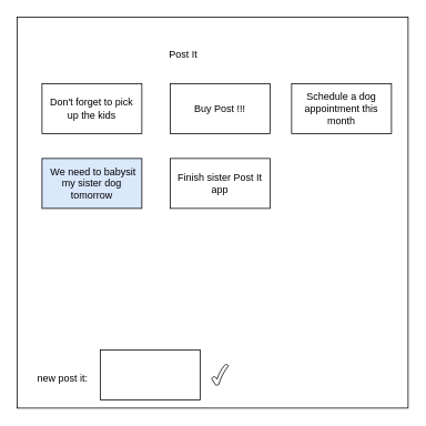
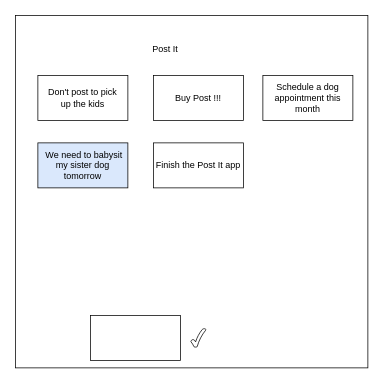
  <mxCell id="0" />
  <mxCell id="1" parent="0" />
  <mxCell id="2" value="" style="whiteSpace=wrap;html=1;aspect=fixed;" vertex="1" parent="1"><mxGeometry x="20" y="20" width="470" height="470" as="geometry" /></mxCell>
  <mxCell id="3" value="Post It" style="text;html=1;strokeColor=none;fillColor=none;align=center;verticalAlign=middle;whiteSpace=wrap;rounded=0;" vertex="1" parent="1"><mxGeometry x="190" y="50" width="60" height="30" as="geometry" /></mxCell>
  <mxCell id="4" value="" style="rounded=0;whiteSpace=wrap;html=1;" vertex="1" parent="1"><mxGeometry x="50" y="100" width="120" height="60" as="geometry" /></mxCell>
  <mxCell id="5" value="" style="rounded=0;whiteSpace=wrap;html=1;" vertex="1" parent="1"><mxGeometry x="204" y="100" width="120" height="60" as="geometry" /></mxCell>
  <mxCell id="6" value="" style="rounded=0;whiteSpace=wrap;html=1;" vertex="1" parent="1"><mxGeometry x="350" y="100" width="120" height="60" as="geometry" /></mxCell>
  <mxCell id="7" value="&amp;nbsp;We need to babysit my sister dog tomorrow" style="rounded=0;whiteSpace=wrap;html=1;fillColor=#dae8fc;" vertex="1" parent="1"><mxGeometry x="50" y="190" width="120" height="60" as="geometry" /></mxCell>
- <mxCell id="8" value="Finish sister Post It app" style="rounded=0;whiteSpace=wrap;html=1;" vertex="1" parent="1"><mxGeometry x="204" y="190" width="120" height="60" as="geometry" /></mxCell>
- <mxCell id="9" value="Don't forget to pick up the kids" style="text;html=1;strokeColor=none;fillColor=none;align=center;verticalAlign=middle;whiteSpace=wrap;rounded=0;" vertex="1" parent="1"><mxGeometry x="55" y="110" width="110" height="40" as="geometry" /></mxCell>
+ <mxCell id="8" value="Finish the Post It app" style="rounded=0;whiteSpace=wrap;html=1;" vertex="1" parent="1"><mxGeometry x="204" y="190" width="120" height="60" as="geometry" /></mxCell>
+ <mxCell id="9" value="Don't post to pick up the kids" style="text;html=1;strokeColor=none;fillColor=none;align=center;verticalAlign=middle;whiteSpace=wrap;rounded=0;" vertex="1" parent="1"><mxGeometry x="55" y="110" width="110" height="40" as="geometry" /></mxCell>
  <mxCell id="10" value="Buy Post !!!" style="text;html=1;strokeColor=none;fillColor=none;align=center;verticalAlign=middle;whiteSpace=wrap;rounded=0;" vertex="1" parent="1"><mxGeometry x="209" y="110" width="110" height="40" as="geometry" /></mxCell>
  <mxCell id="11" value="Schedule a dog appointment this month" style="text;html=1;strokeColor=none;fillColor=none;align=center;verticalAlign=middle;whiteSpace=wrap;rounded=0;" vertex="1" parent="1"><mxGeometry x="355" y="110" width="110" height="40" as="geometry" /></mxCell>
  <mxCell id="12" value="" style="shape=image;html=1;verticalAlign=top;verticalLabelPosition=bottom;labelBackgroundColor=#ffffff;imageAspect=0;aspect=fixed;image=https://cdn3.iconfinder.com/data/icons/flat-actions-icons-9/792/Close_Icon-128.png" vertex="1" parent="1"><mxGeometry x="152" y="100" width="18" height="18" as="geometry" /></mxCell>
  <mxCell id="13" value="" style="shape=image;html=1;verticalAlign=top;verticalLabelPosition=bottom;labelBackgroundColor=#ffffff;imageAspect=0;aspect=fixed;image=https://cdn3.iconfinder.com/data/icons/flat-actions-icons-9/792/Close_Icon-128.png" vertex="1" parent="1"><mxGeometry x="306" y="100" width="18" height="18" as="geometry" /></mxCell>
  <mxCell id="14" value="" style="shape=image;html=1;verticalAlign=top;verticalLabelPosition=bottom;labelBackgroundColor=#ffffff;imageAspect=0;aspect=fixed;image=https://cdn3.iconfinder.com/data/icons/flat-actions-icons-9/792/Close_Icon-128.png" vertex="1" parent="1"><mxGeometry x="452" y="100" width="18" height="18" as="geometry" /></mxCell>
  <mxCell id="15" value="" style="shape=image;html=1;verticalAlign=top;verticalLabelPosition=bottom;labelBackgroundColor=#ffffff;imageAspect=0;aspect=fixed;image=https://cdn3.iconfinder.com/data/icons/flat-actions-icons-9/792/Close_Icon-128.png" vertex="1" parent="1"><mxGeometry x="152" y="190" width="18" height="18" as="geometry" /></mxCell>
  <mxCell id="16" value="" style="shape=image;html=1;verticalAlign=top;verticalLabelPosition=bottom;labelBackgroundColor=#ffffff;imageAspect=0;aspect=fixed;image=https://cdn3.iconfinder.com/data/icons/flat-actions-icons-9/792/Close_Icon-128.png" vertex="1" parent="1"><mxGeometry x="306" y="190" width="18" height="18" as="geometry" /></mxCell>
- <mxCell id="17" value="new post it:" style="text;html=1;strokeColor=none;fillColor=none;align=center;verticalAlign=middle;whiteSpace=wrap;rounded=0;" vertex="1" parent="1"><mxGeometry x="30" y="440" width="90" height="30" as="geometry" /></mxCell>
  <mxCell id="18" value="" style="rounded=0;whiteSpace=wrap;html=1;" vertex="1" parent="1"><mxGeometry x="120" y="420" width="120" height="60" as="geometry" /></mxCell>
  <mxCell id="19" value="" style="verticalLabelPosition=bottom;verticalAlign=top;html=1;shape=mxgraph.basic.tick" vertex="1" parent="1"><mxGeometry x="254" y="437.5" width="20" height="25" as="geometry" /></mxCell>
